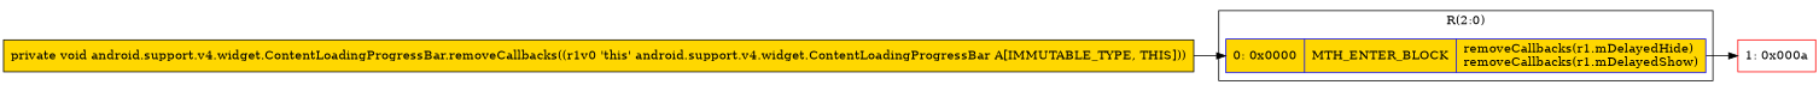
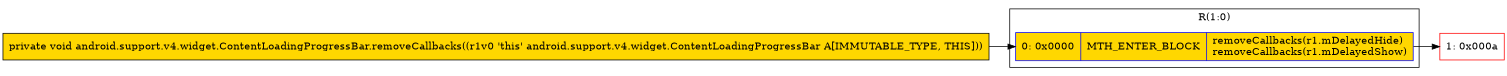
  digraph {
    rankdir=LR
    node [shape=record style=filled fillcolor=gold]
    n1 [color=blue label="{0\:\ 0x0000|MTH_ENTER_BLOCK\l|removeCallbacks(r1.mDelayedHide)\lremoveCallbacks(r1.mDelayedShow)\l}"]
    n2 [color=red label="{1\:\ 0x000a}" fillcolor=white]
    n3 [label="{private void android.support.v4.widget.ContentLoadingProgressBar.removeCallbacks((r1v0 'this' android.support.v4.widget.ContentLoadingProgressBar A[IMMUTABLE_TYPE, THIS])) }"]
    subgraph cluster_1 {
-     label="R(2:0)"
+     label="R(1:0)"
      n1
    }
    n1 -> n2
    n3 -> n1
  }
